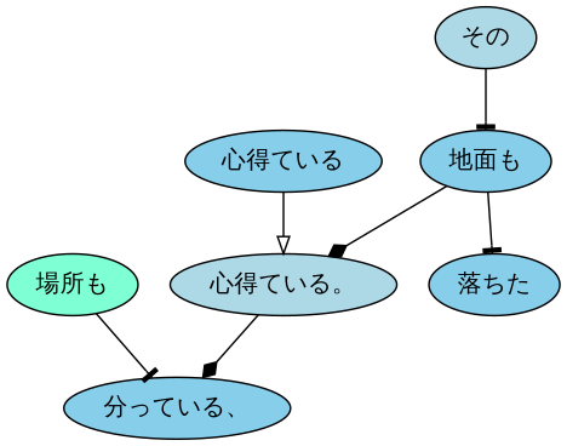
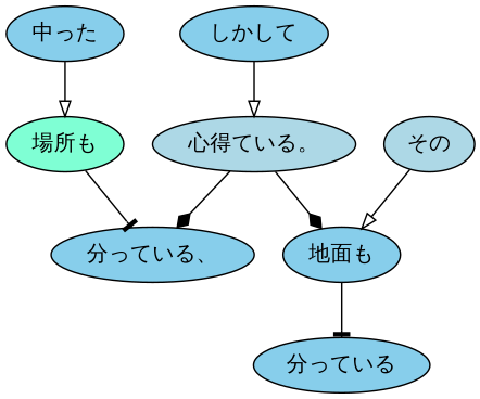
  digraph {
    node [fillcolor=skyblue style=filled]
    edge [arrowhead=tee]
+   n1 [label="中った"]
    n2 [fillcolor=aquamarine label="場所も"]
    n3 [label="分っている、"]
    n4 [fillcolor=lightblue label="心得ている。"]
-   n5 [label="心得ている"]
+   n5 [label="しかして"]
    n6 [fillcolor=lightblue label="その"]
    n7 [label="地面も"]
-   n8 [label="落ちた"]
+   n8 [label="分っている"]
+   n1 -> n2 [arrowhead=onormal]
    n2 -> n3
    n4 -> n3 [arrowhead=diamond]
    n5 -> n4 [arrowhead=onormal]
-   n6 -> n7
-   n7 -> n4 [arrowhead=diamond]
+   n6 -> n7 [arrowhead=onormal]
+   n4 -> n7 [arrowhead=diamond]
    n7 -> n8
  }
